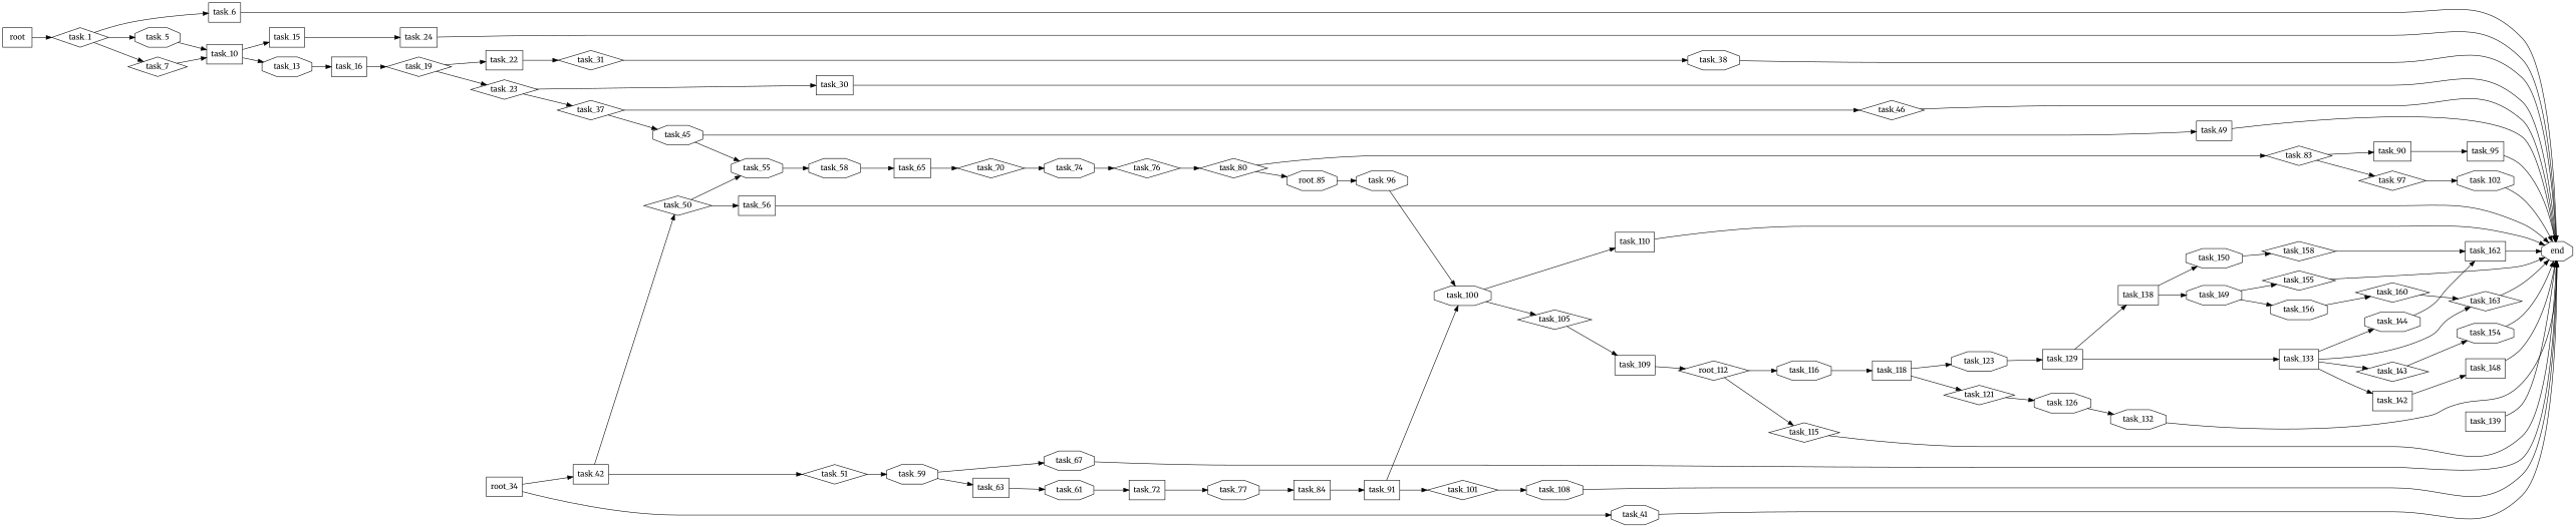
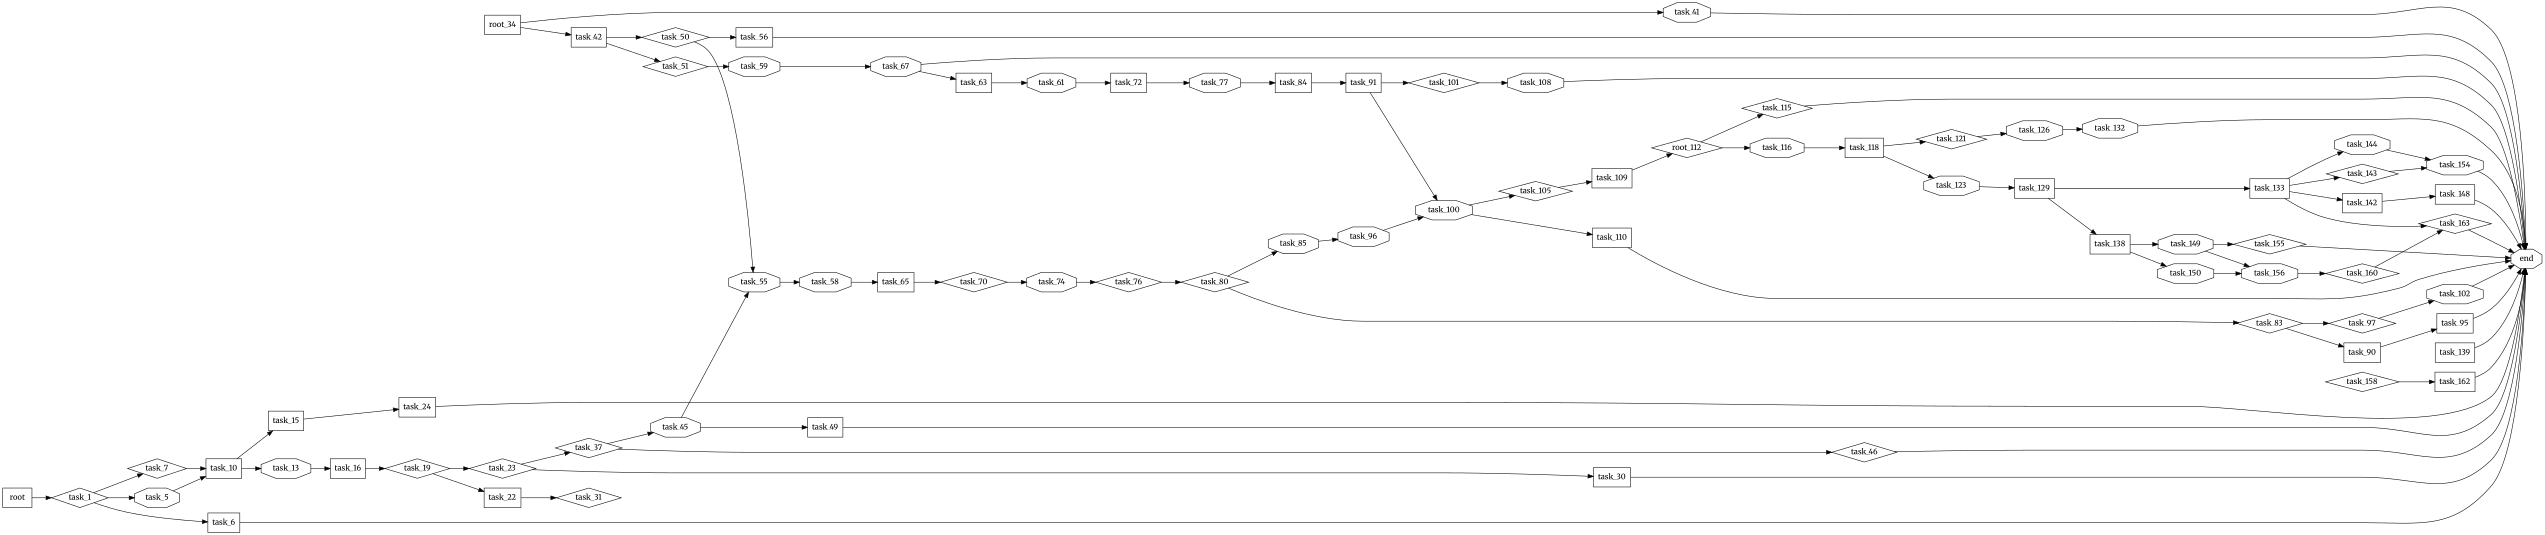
  digraph {
    fontname=Merriweather
    rankdir=LR
    node [fontname=Merriweather shape=box]
    edge [fontname=Merriweather]
    task_1 [shape=diamond]
    root
    task_5 [shape=octagon]
    task_6
    task_7 [shape=diamond]
    task_10
    end [shape=octagon]
    task_13 [shape=octagon]
    task_15
    task_16
    task_24
    task_19 [shape=diamond]
    task_22
    task_23 [shape=diamond]
    task_31 [shape=diamond]
    task_30
    task_37 [shape=diamond]
-   task_38 [shape=octagon]
    n19 [label=root_34]
    task_41 [shape=octagon]
    task_42
    task_45 [shape=octagon]
    task_46 [shape=diamond]
    task_50 [shape=diamond]
    task_51 [shape=diamond]
    task_49
    task_55 [shape=octagon]
    task_56
    task_59 [shape=octagon]
    task_58 [shape=octagon]
    task_63
    task_67 [shape=octagon]
    task_65
    n34 [label=task_61 shape=octagon]
    task_70 [shape=diamond]
    task_74 [shape=octagon]
    task_72
    task_77 [shape=octagon]
    task_76 [shape=diamond]
    task_84
    task_80 [shape=diamond]
    task_91
    task_83 [shape=diamond]
-   task_85 [shape=octagon label=root_85]
+   task_85 [shape=octagon]
    task_90
    task_97 [shape=diamond]
    task_96 [shape=octagon]
    task_100 [shape=octagon]
    task_101 [shape=diamond]
    task_95
    n51 [label=task_102 shape=octagon]
    task_105 [shape=diamond]
    task_110
    task_108 [shape=octagon]
    task_109
    n56 [label=root_112 shape=diamond]
    task_115 [shape=diamond]
    task_116 [shape=octagon]
    task_118
    task_121 [shape=diamond]
    task_123 [shape=octagon]
    task_126 [shape=octagon]
    task_129
    task_132 [shape=octagon]
    task_133
    task_138
    task_142
    task_143 [shape=diamond]
    task_144 [shape=octagon]
    task_163 [shape=diamond]
    task_149 [shape=octagon]
    task_150 [shape=octagon]
    task_139
    task_148
    task_154 [shape=octagon]
    task_155 [shape=diamond]
    task_156 [shape=octagon]
    task_158 [shape=diamond]
    task_160 [shape=diamond]
    task_162
    task_1 -> task_5
    task_1 -> task_6
    task_1 -> task_7
    root -> task_1
    task_5 -> task_10
    task_6 -> end
    task_7 -> task_10
    task_10 -> task_13
    task_10 -> task_15
    task_13 -> task_16
    task_15 -> task_24
    task_16 -> task_19
    task_24 -> end
    task_19 -> task_22
    task_19 -> task_23
    task_22 -> task_31
    task_23 -> task_30
    task_23 -> task_37
-   task_31 -> task_38
    task_30 -> end
    task_37 -> task_45
    task_37 -> task_46
-   task_38 -> end
    n19 -> task_41
    n19 -> task_42
    task_41 -> end
    task_42 -> task_50
    task_42 -> task_51
    task_45 -> task_49
    task_45 -> task_55
    task_46 -> end
    task_50 -> task_55
    task_50 -> task_56
    task_51 -> task_59
    task_49 -> end
    task_55 -> task_58
    task_56 -> end
-   task_59 -> task_63
+   task_67 -> task_63
    task_59 -> task_67
    task_58 -> task_65
    task_63 -> n34
    task_67 -> end
    task_65 -> task_70
    n34 -> task_72
    task_70 -> task_74
    task_74 -> task_76
    task_72 -> task_77
    task_77 -> task_84
    task_76 -> task_80
    task_84 -> task_91
    task_80 -> task_83
    task_80 -> task_85
    task_91 -> task_100
    task_91 -> task_101
    task_83 -> task_90
    task_83 -> task_97
    task_85 -> task_96
    task_90 -> task_95
    task_97 -> n51
    task_96 -> task_100
    task_100 -> task_105
    task_100 -> task_110
    task_101 -> task_108
    task_95 -> end
    n51 -> end
    task_105 -> task_109
    task_110 -> end
    task_108 -> end
    task_109 -> n56
    n56 -> task_115
    n56 -> task_116
    task_115 -> end
    task_116 -> task_118
    task_118 -> task_121
    task_118 -> task_123
    task_121 -> task_126
    task_123 -> task_129
    task_126 -> task_132
    task_129 -> task_133
    task_129 -> task_138
    task_132 -> end
    task_133 -> task_142
    task_133 -> task_143
    task_133 -> task_144
    task_133 -> task_163
    task_138 -> task_149
    task_138 -> task_150
    task_142 -> task_148
    task_143 -> task_154
-   task_144 -> task_162
+   task_144 -> task_154
    task_163 -> end
    task_149 -> task_155
    task_149 -> task_156
-   task_150 -> task_158
+   task_150 -> task_156
    task_139 -> end
    task_148 -> end
    task_154 -> end
    task_155 -> end
    task_156 -> task_160
    task_158 -> task_162
    task_160 -> task_163
    task_162 -> end
  }
